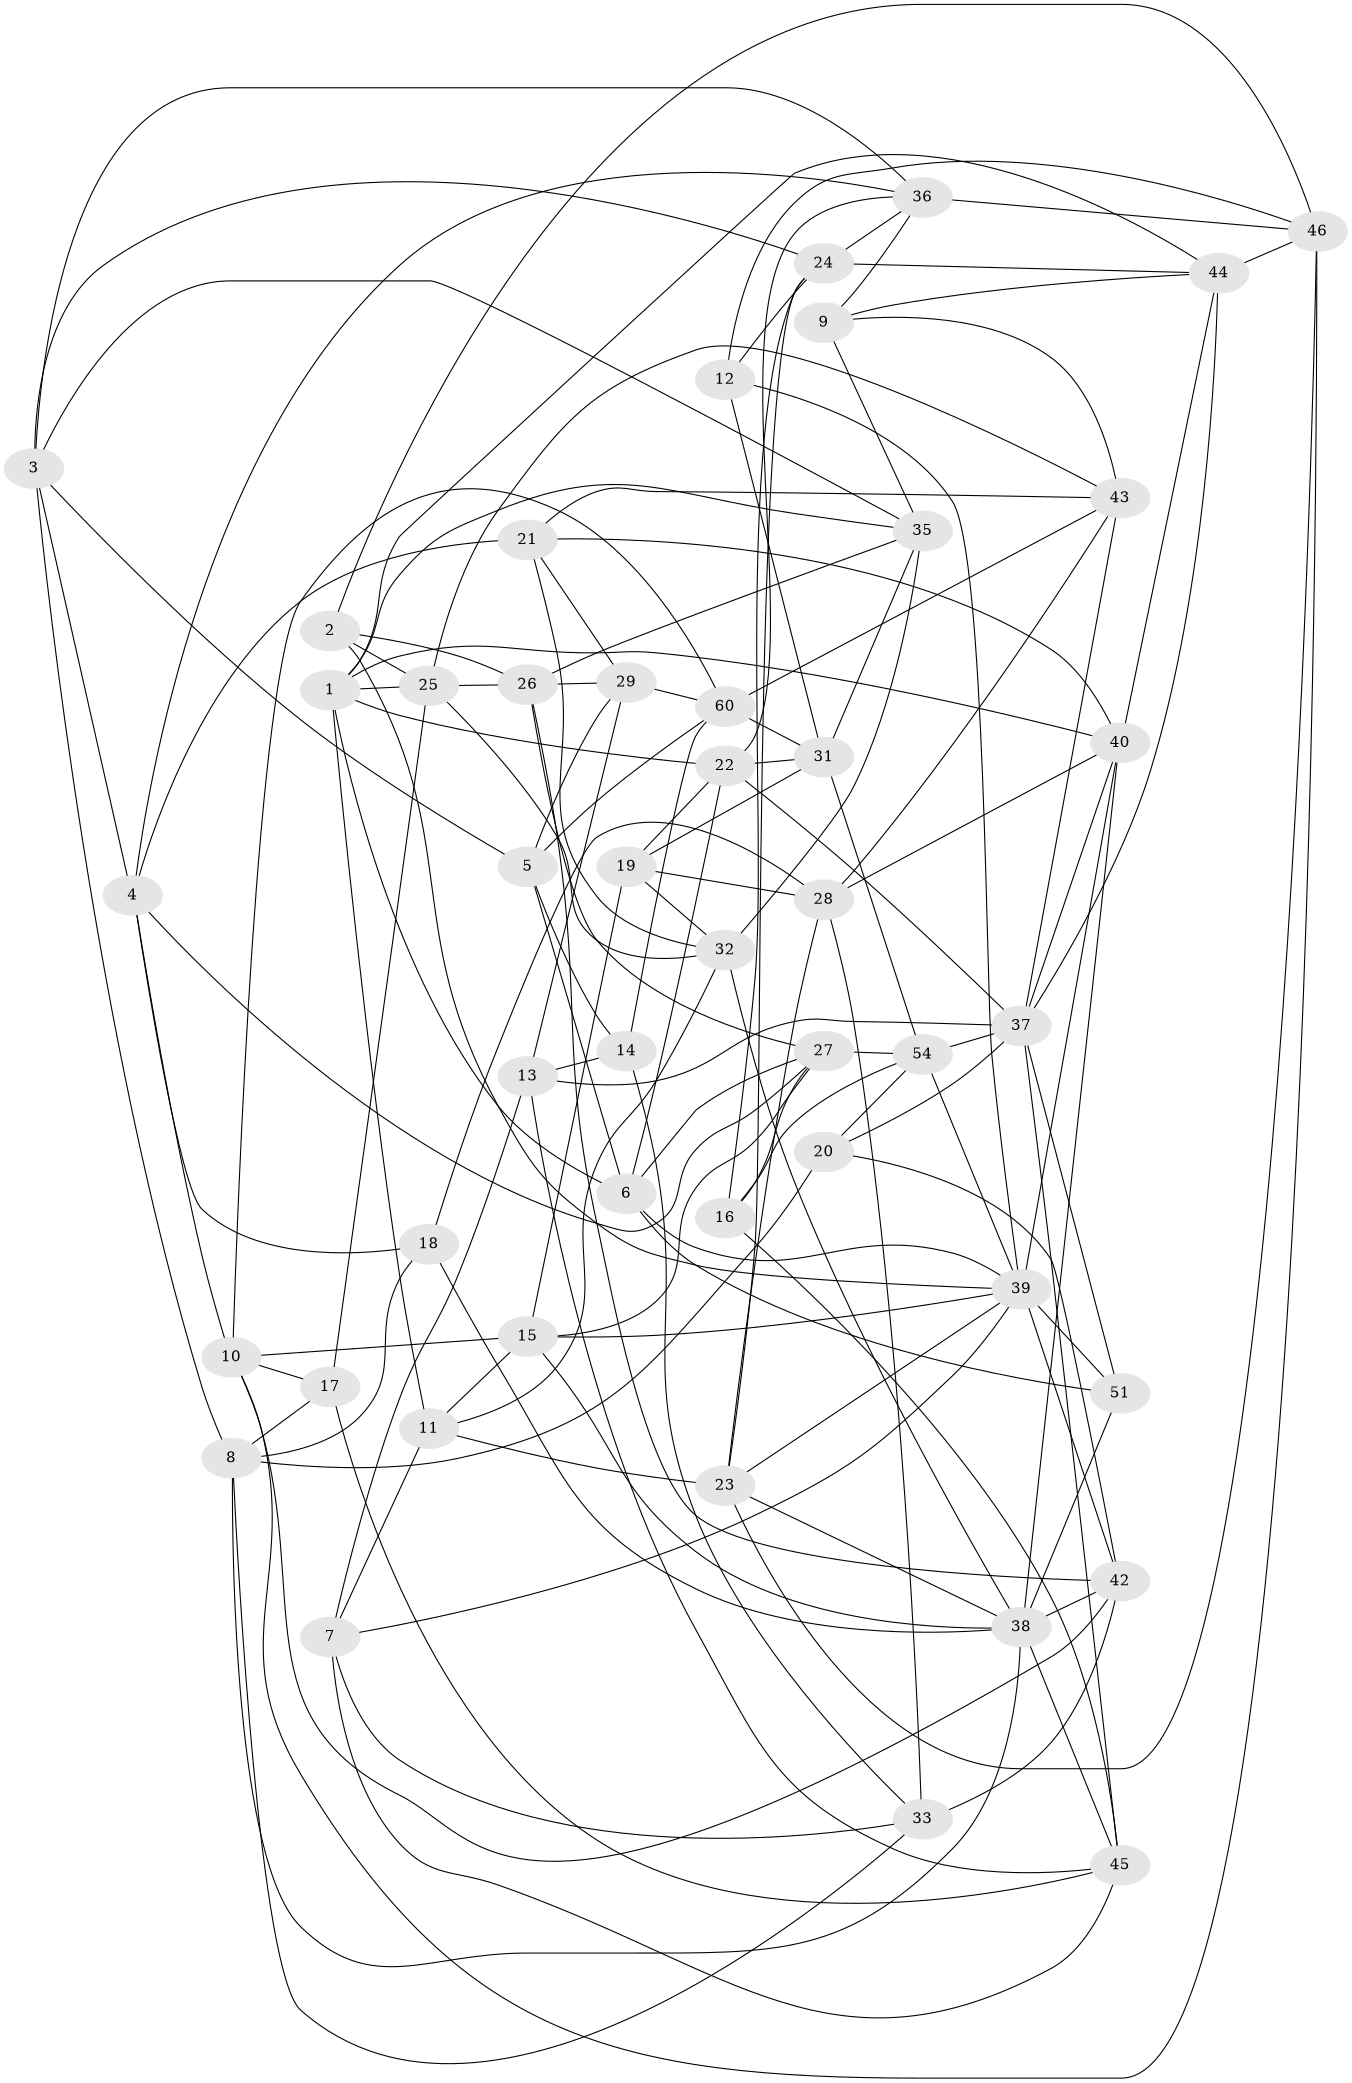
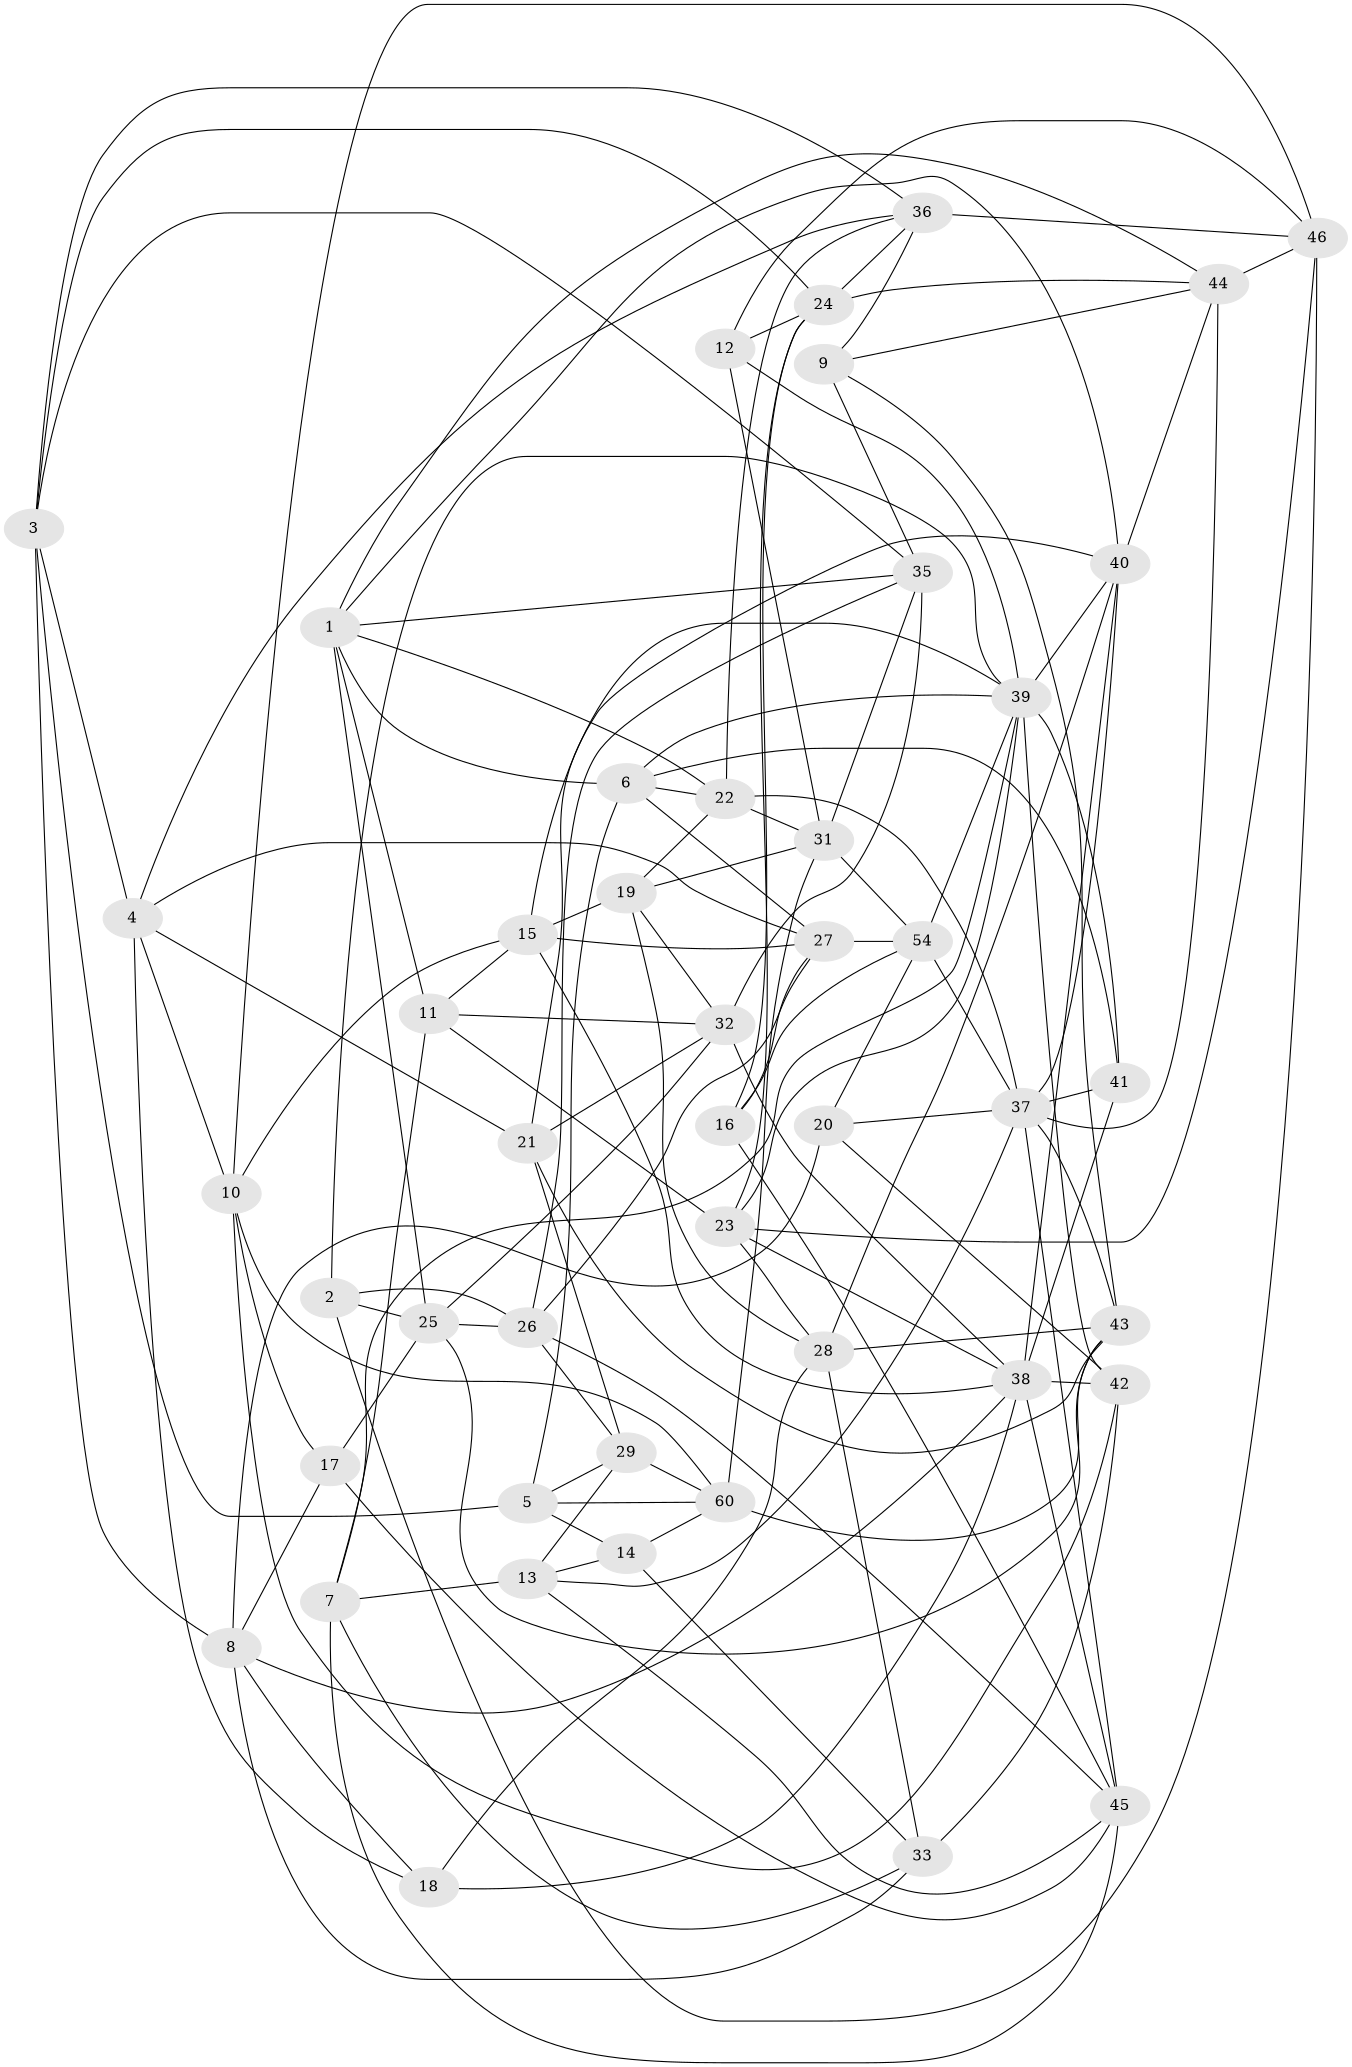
  graph {
    rankdir=LR
    node [color=gray90 style=filled]
    edge [weight=1.0]
    1
    6
    11
    22
    25
    35
    40
    44
    39
    27
-   41 [label=51]
+   41
    15
    23
    32
    36
    31
    37
    26
    43
    46
    2
    29
    42
    3
    4
    5
    8
    24
    10
    18
    21
    14
    n33 [label=60]
    33
    17
    20
    38
    28
    n39 [label=54]
    7
    13
    45
    9
    19
    12
    16
    1 -- 6
    1 -- 11
    1 -- 22
    1 -- 25
    1 -- 35
    1 -- 40 [weight=2.0]
    1 -- 44
    6 -- 22
    6 -- 39
    6 -- 27
    6 -- 41
    11 -- 15
    11 -- 23
    11 -- 32
    22 -- 36
    22 -- 31
    22 -- 37
    25 -- 32
    25 -- 26
    25 -- 43
    40 -- 44
    44 -- 46
    39 -- 40
    39 -- 41
    39 -- 42
    27 -- n39
    15 -- 39
    15 -- 27
    15 -- 38
    15 -- 19
    23 -- 39
    23 -- 46
    23 -- 24
    23 -- 38
    23 -- 28
    32 -- 35
    32 -- 38
    36 -- 46
    31 -- 35
    31 -- n39
    37 -- 40
    37 -- 44
    37 -- 41 [weight=2.0]
    37 -- 43
    37 -- 45
    26 -- 35
    26 -- 27
    26 -- 29
-   26 -- 42
+   26 -- 45
    2 -- 25
    2 -- 39
    2 -- 26
    2 -- 46
    29 -- n33
    3 -- 35
    3 -- 36
    3 -- 4
    3 -- 5
    3 -- 8
    3 -- 24
    4 -- 27
    4 -- 36
    4 -- 10
    4 -- 18
    4 -- 21
    5 -- 6
    5 -- 29
    5 -- 14
    5 -- n33
    8 -- 18
    8 -- 33
    8 -- 17
    8 -- 20
    8 -- 38
    24 -- 44
    24 -- 36
    10 -- 15
    10 -- 46
    10 -- 42
    10 -- n33
    10 -- 17
    18 -- 38
    18 -- 28
    21 -- 40
    21 -- 32
    21 -- 43
    21 -- 29
    14 -- n33
    14 -- 33
    n33 -- 31
    n33 -- 43
    33 -- 42
    17 -- 25
    17 -- 45
    20 -- 37
    20 -- 42
    20 -- n39
    38 -- 40
    38 -- 41 [weight=2.0]
    38 -- 42
    38 -- 45
    28 -- 40
    28 -- 43
    28 -- 33
    n39 -- 39
    n39 -- 37
    7 -- 11 [weight=2.0]
    7 -- 39
    7 -- 33
    7 -- 13
    7 -- 45
    13 -- 37
    13 -- 29 [weight=2.0]
    13 -- 14
    13 -- 45
    9 -- 35
    9 -- 44
    9 -- 36
    9 -- 43
    19 -- 22
    19 -- 32
    19 -- 31
    19 -- 28
    12 -- 39
    12 -- 31
    12 -- 46
    12 -- 24
    16 -- 27
    16 -- 24
    16 -- n39
    16 -- 45
  }
